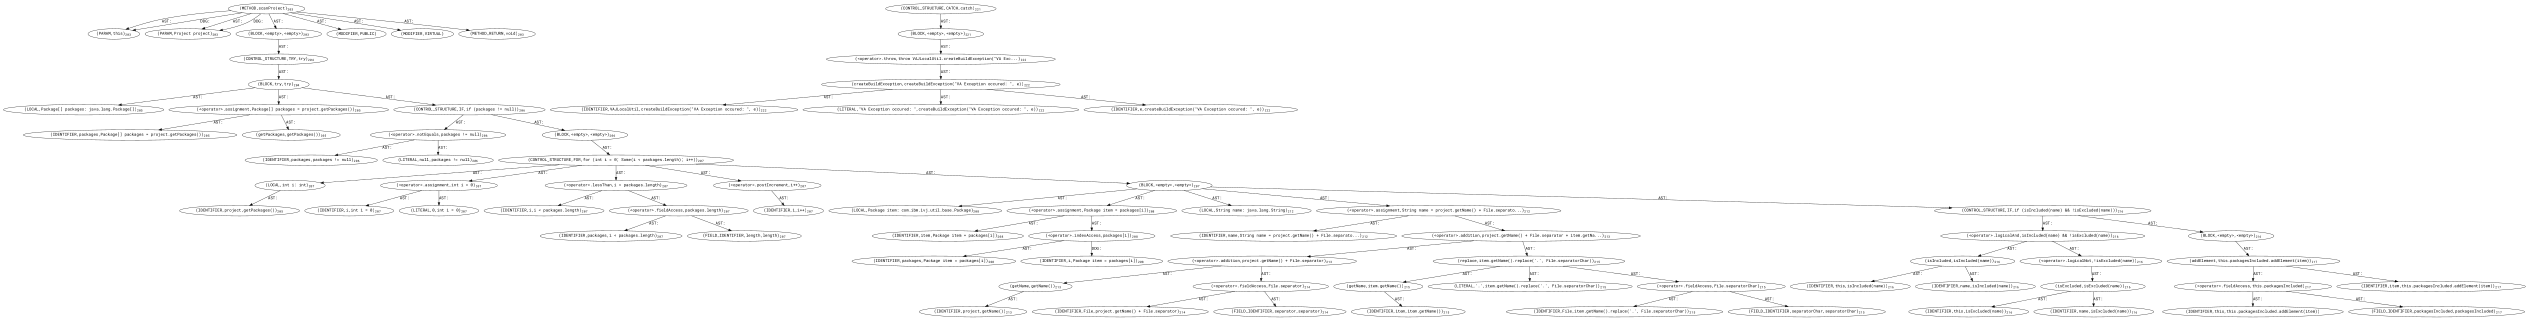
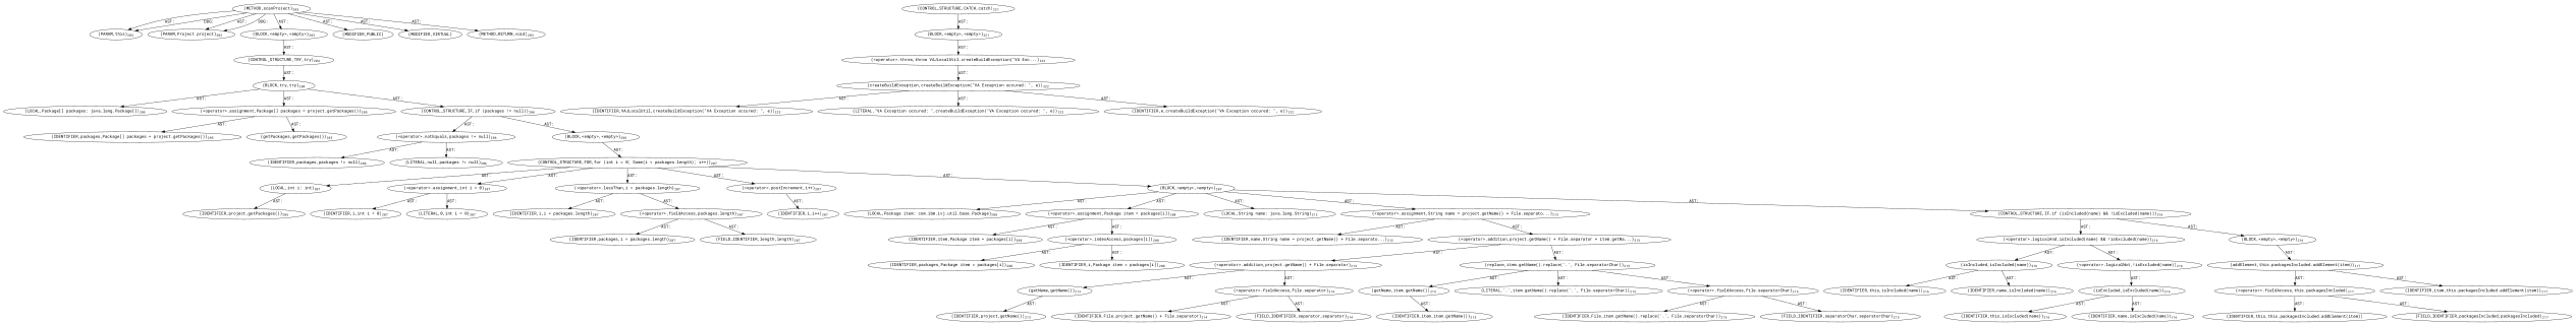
  digraph {
    fontname="Roboto Mono"
    node [fontname="Roboto Mono"]
    edge [fontname="Roboto Mono"]
    n1 [label=<(METHOD,scanProject)<SUB>203</SUB>>]
    n2 [label=<(PARAM,this)<SUB>203</SUB>>]
    n3 [label=<(PARAM,Project project)<SUB>203</SUB>>]
    n4 [label=<(BLOCK,&lt;empty&gt;,&lt;empty&gt;)<SUB>203</SUB>>]
    n5 [label=<(MODIFIER,PUBLIC)>]
    n6 [label=<(MODIFIER,VIRTUAL)>]
    n7 [label=<(METHOD_RETURN,void)<SUB>203</SUB>>]
    n8 [label=<(CONTROL_STRUCTURE,TRY,try)<SUB>204</SUB>>]
    n9 [label=<(BLOCK,try,try)<SUB>204</SUB>>]
    n10 [label=<(LOCAL,Package[] packages: java.lang.Package[])<SUB>205</SUB>>]
    n11 [label=<(&lt;operator&gt;.assignment,Package[] packages = project.getPackages())<SUB>205</SUB>>]
    n12 [label=<(CONTROL_STRUCTURE,IF,if (packages != null))<SUB>206</SUB>>]
    n13 [label=<(CONTROL_STRUCTURE,CATCH,catch)<SUB>221</SUB>>]
    n14 [label=<(BLOCK,&lt;empty&gt;,&lt;empty&gt;)<SUB>221</SUB>>]
    n15 [label=<(IDENTIFIER,packages,Package[] packages = project.getPackages())<SUB>205</SUB>>]
    n16 [label=<(getPackages,getPackages())<SUB>205</SUB>>]
    n17 [label=<(&lt;operator&gt;.notEquals,packages != null)<SUB>206</SUB>>]
    n18 [label=<(BLOCK,&lt;empty&gt;,&lt;empty&gt;)<SUB>206</SUB>>]
    n19 [label=<(IDENTIFIER,project,getPackages())<SUB>205</SUB>>]
    n20 [label=<(IDENTIFIER,packages,packages != null)<SUB>206</SUB>>]
    n21 [label=<(LITERAL,null,packages != null)<SUB>206</SUB>>]
    n22 [label=<(CONTROL_STRUCTURE,FOR,for (int i = 0; Some(i &lt; packages.length); i++))<SUB>207</SUB>>]
    n23 [label=<(LOCAL,int i: int)<SUB>207</SUB>>]
    n24 [label=<(&lt;operator&gt;.assignment,int i = 0)<SUB>207</SUB>>]
    n25 [label=<(&lt;operator&gt;.lessThan,i &lt; packages.length)<SUB>207</SUB>>]
    n26 [label=<(&lt;operator&gt;.postIncrement,i++)<SUB>207</SUB>>]
    n27 [label=<(BLOCK,&lt;empty&gt;,&lt;empty&gt;)<SUB>207</SUB>>]
    n28 [label=<(IDENTIFIER,i,int i = 0)<SUB>207</SUB>>]
    n29 [label=<(LITERAL,0,int i = 0)<SUB>207</SUB>>]
    n30 [label=<(IDENTIFIER,i,i &lt; packages.length)<SUB>207</SUB>>]
    n31 [label=<(&lt;operator&gt;.fieldAccess,packages.length)<SUB>207</SUB>>]
    n32 [label=<(IDENTIFIER,i,i++)<SUB>207</SUB>>]
    n33 [label=<(LOCAL,Package item: com.ibm.ivj.util.base.Package)<SUB>208</SUB>>]
    n34 [label=<(&lt;operator&gt;.assignment,Package item = packages[i])<SUB>208</SUB>>]
    n35 [label=<(LOCAL,String name: java.lang.String)<SUB>212</SUB>>]
    n36 [label=<(&lt;operator&gt;.assignment,String name = project.getName() + File.separato...)<SUB>212</SUB>>]
    n37 [label=<(CONTROL_STRUCTURE,IF,if (isIncluded(name) &amp;&amp; !isExcluded(name)))<SUB>216</SUB>>]
    n38 [label=<(IDENTIFIER,packages,i &lt; packages.length)<SUB>207</SUB>>]
    n39 [label=<(FIELD_IDENTIFIER,length,length)<SUB>207</SUB>>]
    n40 [label=<(IDENTIFIER,item,Package item = packages[i])<SUB>208</SUB>>]
    n41 [label=<(&lt;operator&gt;.indexAccess,packages[i])<SUB>208</SUB>>]
    n42 [label=<(IDENTIFIER,name,String name = project.getName() + File.separato...)<SUB>212</SUB>>]
    n43 [label=<(&lt;operator&gt;.addition,project.getName() + File.separator + item.getNa...)<SUB>213</SUB>>]
    n44 [label=<(&lt;operator&gt;.logicalAnd,isIncluded(name) &amp;&amp; !isExcluded(name))<SUB>216</SUB>>]
    n45 [label=<(BLOCK,&lt;empty&gt;,&lt;empty&gt;)<SUB>216</SUB>>]
    n46 [label=<(IDENTIFIER,packages,Package item = packages[i])<SUB>208</SUB>>]
    n47 [label=<(IDENTIFIER,i,Package item = packages[i])<SUB>208</SUB>>]
    n48 [label=<(&lt;operator&gt;.addition,project.getName() + File.separator)<SUB>213</SUB>>]
    n49 [label=<(replace,item.getName().replace('.', File.separatorChar))<SUB>215</SUB>>]
    n50 [label=<(getName,getName())<SUB>213</SUB>>]
    n51 [label=<(&lt;operator&gt;.fieldAccess,File.separator)<SUB>214</SUB>>]
    n52 [label=<(getName,item.getName())<SUB>215</SUB>>]
    n53 [label=<(LITERAL,'.',item.getName().replace('.', File.separatorChar))<SUB>215</SUB>>]
    n54 [label=<(&lt;operator&gt;.fieldAccess,File.separatorChar)<SUB>215</SUB>>]
    n55 [label=<(IDENTIFIER,project,getName())<SUB>213</SUB>>]
    n56 [label=<(IDENTIFIER,File,project.getName() + File.separator)<SUB>214</SUB>>]
    n57 [label=<(FIELD_IDENTIFIER,separator,separator)<SUB>214</SUB>>]
    n58 [label=<(IDENTIFIER,item,item.getName())<SUB>215</SUB>>]
    n59 [label=<(IDENTIFIER,File,item.getName().replace('.', File.separatorChar))<SUB>215</SUB>>]
    n60 [label=<(FIELD_IDENTIFIER,separatorChar,separatorChar)<SUB>215</SUB>>]
    n61 [label=<(isIncluded,isIncluded(name))<SUB>216</SUB>>]
    n62 [label=<(&lt;operator&gt;.logicalNot,!isExcluded(name))<SUB>216</SUB>>]
    n63 [label=<(addElement,this.packagesIncluded.addElement(item))<SUB>217</SUB>>]
    n64 [label=<(IDENTIFIER,this,isIncluded(name))<SUB>216</SUB>>]
    n65 [label=<(IDENTIFIER,name,isIncluded(name))<SUB>216</SUB>>]
    n66 [label=<(isExcluded,isExcluded(name))<SUB>216</SUB>>]
    n67 [label=<(IDENTIFIER,this,isExcluded(name))<SUB>216</SUB>>]
    n68 [label=<(IDENTIFIER,name,isExcluded(name))<SUB>216</SUB>>]
    n69 [label=<(&lt;operator&gt;.fieldAccess,this.packagesIncluded)<SUB>217</SUB>>]
    n70 [label=<(IDENTIFIER,item,this.packagesIncluded.addElement(item))<SUB>217</SUB>>]
    n71 [label=<(IDENTIFIER,this,this.packagesIncluded.addElement(item))>]
    n72 [label=<(FIELD_IDENTIFIER,packagesIncluded,packagesIncluded)<SUB>217</SUB>>]
    n73 [label=<(&lt;operator&gt;.throw,throw VAJLocalUtil.createBuildException(&quot;VA Exc...)<SUB>222</SUB>>]
    n74 [label=<(createBuildException,createBuildException(&quot;VA Exception occured: &quot;, e))<SUB>222</SUB>>]
    n75 [label=<(IDENTIFIER,VAJLocalUtil,createBuildException(&quot;VA Exception occured: &quot;, e))<SUB>222</SUB>>]
    n76 [label=<(LITERAL,&quot;VA Exception occured: &quot;,createBuildException(&quot;VA Exception occured: &quot;, e))<SUB>222</SUB>>]
    n77 [label=<(IDENTIFIER,e,createBuildException(&quot;VA Exception occured: &quot;, e))<SUB>222</SUB>>]
    n1 -> n2 [label="AST: "]
    n1 -> n2 [label="DDG: "]
    n1 -> n3 [label="AST: "]
    n1 -> n3 [label="DDG: "]
    n1 -> n4 [label="AST: "]
    n1 -> n5 [label="AST: "]
    n1 -> n6 [label="AST: "]
    n1 -> n7 [label="AST: "]
    n4 -> n8 [label="AST: "]
    n8 -> n9 [label="AST: "]
    n9 -> n10 [label="AST: "]
    n9 -> n11 [label="AST: "]
    n9 -> n12 [label="AST: "]
    n11 -> n15 [label="AST: "]
    n11 -> n16 [label="AST: "]
    n12 -> n17 [label="AST: "]
    n12 -> n18 [label="AST: "]
    n13 -> n14 [label="AST: "]
    n14 -> n73 [label="AST: "]
    n17 -> n20 [label="AST: "]
    n17 -> n21 [label="AST: "]
    n18 -> n22 [label="AST: "]
    n22 -> n23 [label="AST: "]
    n22 -> n24 [label="AST: "]
    n22 -> n25 [label="AST: "]
    n22 -> n26 [label="AST: "]
    n22 -> n27 [label="AST: "]
    n23 -> n19 [label="AST: "]
    n24 -> n28 [label="AST: "]
    n24 -> n29 [label="AST: "]
    n25 -> n30 [label="AST: "]
    n25 -> n31 [label="AST: "]
    n26 -> n32 [label="AST: "]
    n27 -> n33 [label="AST: "]
    n27 -> n34 [label="AST: "]
    n27 -> n35 [label="AST: "]
    n27 -> n36 [label="AST: "]
    n27 -> n37 [label="AST: "]
    n31 -> n38 [label="AST: "]
    n31 -> n39 [label="AST: "]
    n34 -> n40 [label="AST: "]
    n34 -> n41 [label="AST: "]
    n36 -> n42 [label="AST: "]
    n36 -> n43 [label="AST: "]
    n37 -> n44 [label="AST: "]
    n37 -> n45 [label="AST: "]
    n41 -> n46 [label="AST: "]
-   n41 -> n47 [label="DDG: "]
+   n41 -> n47 [label="AST: "]
    n43 -> n48 [label="AST: "]
    n43 -> n49 [label="AST: "]
    n44 -> n61 [label="AST: "]
    n44 -> n62 [label="AST: "]
    n45 -> n63 [label="AST: "]
    n48 -> n50 [label="AST: "]
    n48 -> n51 [label="AST: "]
    n49 -> n52 [label="AST: "]
    n49 -> n53 [label="AST: "]
    n49 -> n54 [label="AST: "]
    n50 -> n55 [label="AST: "]
    n51 -> n56 [label="AST: "]
    n51 -> n57 [label="AST: "]
    n52 -> n58 [label="AST: "]
    n54 -> n59 [label="AST: "]
    n54 -> n60 [label="AST: "]
    n61 -> n64 [label="AST: "]
    n61 -> n65 [label="AST: "]
    n62 -> n66 [label="AST: "]
    n63 -> n69 [label="AST: "]
    n63 -> n70 [label="AST: "]
    n66 -> n67 [label="AST: "]
    n66 -> n68 [label="AST: "]
    n69 -> n71 [label="AST: "]
    n69 -> n72 [label="AST: "]
    n73 -> n74 [label="AST: "]
    n74 -> n75 [label="AST: "]
    n74 -> n76 [label="AST: "]
    n74 -> n77 [label="AST: "]
  }
